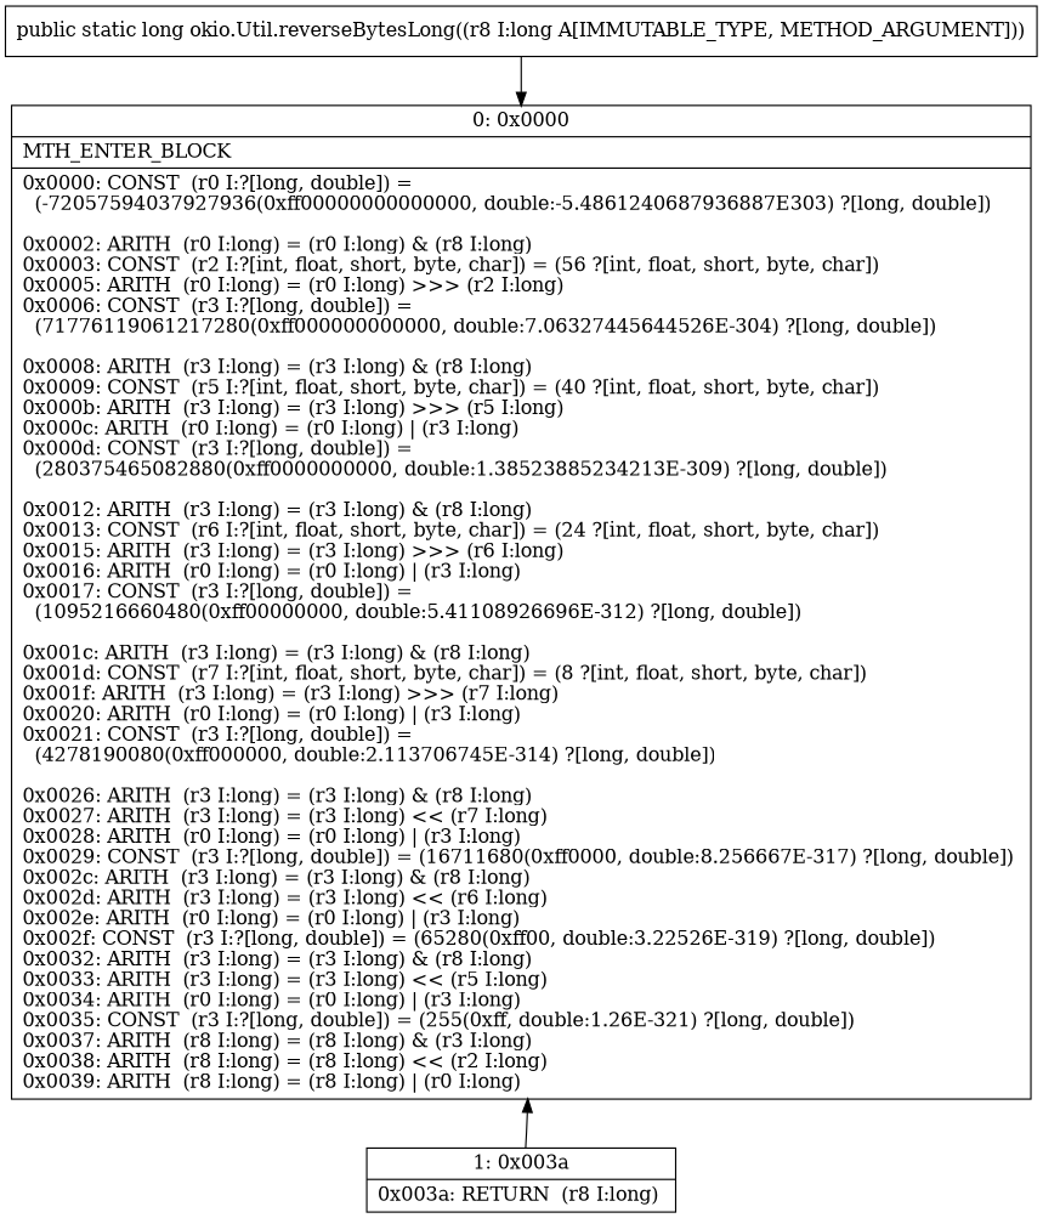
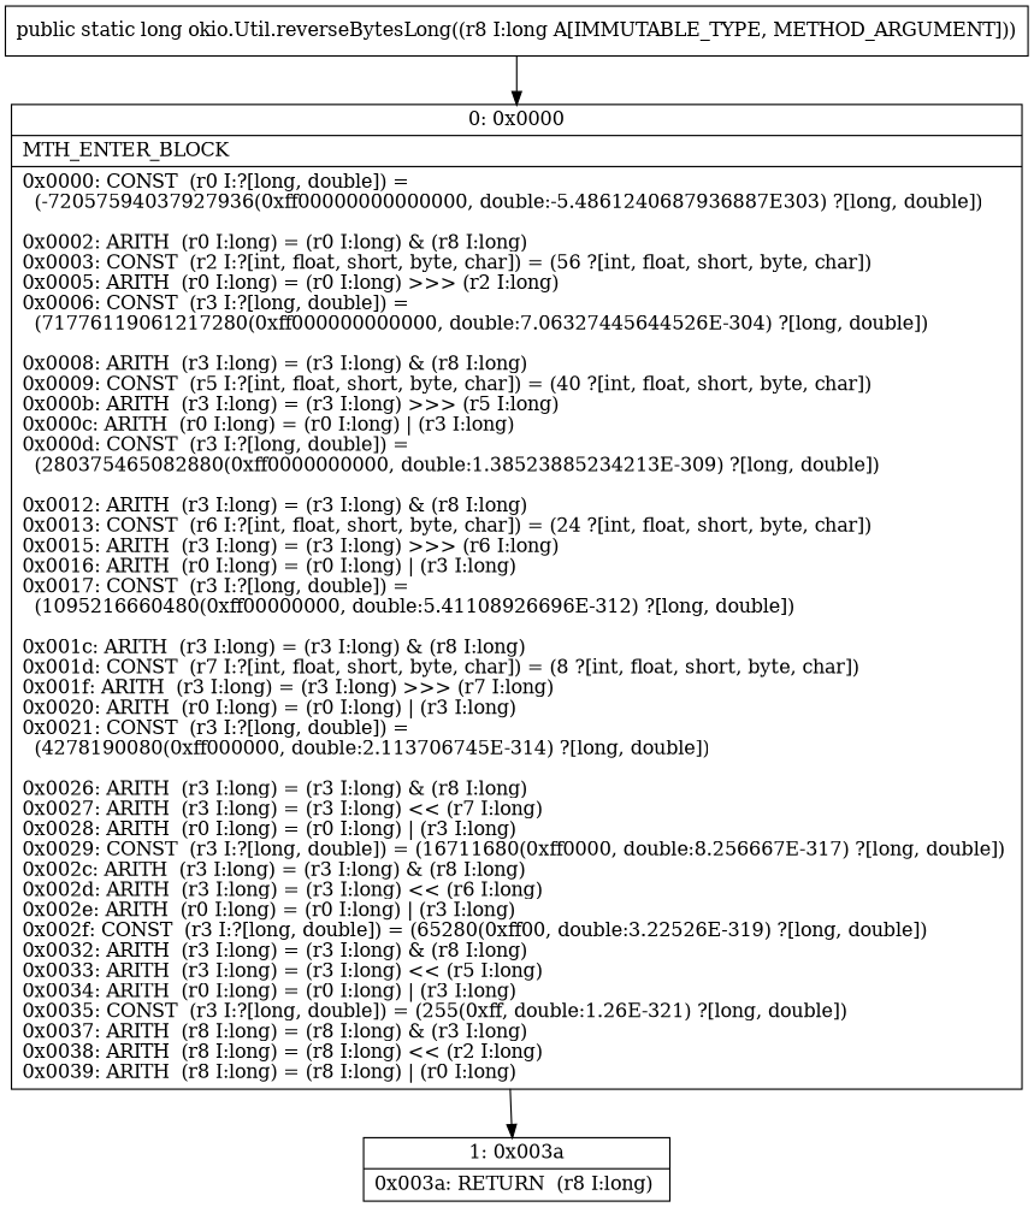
  digraph {
    node [shape=record]
    n1 [label="{0\:\ 0x0000|MTH_ENTER_BLOCK\l|0x0000: CONST  (r0 I:?[long, double]) = \l  (\-72057594037927936(0xff00000000000000, double:\-5.4861240687936887E303) ?[long, double])\l \l0x0002: ARITH  (r0 I:long) = (r0 I:long) & (r8 I:long) \l0x0003: CONST  (r2 I:?[int, float, short, byte, char]) = (56 ?[int, float, short, byte, char]) \l0x0005: ARITH  (r0 I:long) = (r0 I:long) \>\>\> (r2 I:long) \l0x0006: CONST  (r3 I:?[long, double]) = \l  (71776119061217280(0xff000000000000, double:7.06327445644526E\-304) ?[long, double])\l \l0x0008: ARITH  (r3 I:long) = (r3 I:long) & (r8 I:long) \l0x0009: CONST  (r5 I:?[int, float, short, byte, char]) = (40 ?[int, float, short, byte, char]) \l0x000b: ARITH  (r3 I:long) = (r3 I:long) \>\>\> (r5 I:long) \l0x000c: ARITH  (r0 I:long) = (r0 I:long) \| (r3 I:long) \l0x000d: CONST  (r3 I:?[long, double]) = \l  (280375465082880(0xff0000000000, double:1.38523885234213E\-309) ?[long, double])\l \l0x0012: ARITH  (r3 I:long) = (r3 I:long) & (r8 I:long) \l0x0013: CONST  (r6 I:?[int, float, short, byte, char]) = (24 ?[int, float, short, byte, char]) \l0x0015: ARITH  (r3 I:long) = (r3 I:long) \>\>\> (r6 I:long) \l0x0016: ARITH  (r0 I:long) = (r0 I:long) \| (r3 I:long) \l0x0017: CONST  (r3 I:?[long, double]) = \l  (1095216660480(0xff00000000, double:5.41108926696E\-312) ?[long, double])\l \l0x001c: ARITH  (r3 I:long) = (r3 I:long) & (r8 I:long) \l0x001d: CONST  (r7 I:?[int, float, short, byte, char]) = (8 ?[int, float, short, byte, char]) \l0x001f: ARITH  (r3 I:long) = (r3 I:long) \>\>\> (r7 I:long) \l0x0020: ARITH  (r0 I:long) = (r0 I:long) \| (r3 I:long) \l0x0021: CONST  (r3 I:?[long, double]) = \l  (4278190080(0xff000000, double:2.113706745E\-314) ?[long, double])\l \l0x0026: ARITH  (r3 I:long) = (r3 I:long) & (r8 I:long) \l0x0027: ARITH  (r3 I:long) = (r3 I:long) \<\< (r7 I:long) \l0x0028: ARITH  (r0 I:long) = (r0 I:long) \| (r3 I:long) \l0x0029: CONST  (r3 I:?[long, double]) = (16711680(0xff0000, double:8.256667E\-317) ?[long, double]) \l0x002c: ARITH  (r3 I:long) = (r3 I:long) & (r8 I:long) \l0x002d: ARITH  (r3 I:long) = (r3 I:long) \<\< (r6 I:long) \l0x002e: ARITH  (r0 I:long) = (r0 I:long) \| (r3 I:long) \l0x002f: CONST  (r3 I:?[long, double]) = (65280(0xff00, double:3.22526E\-319) ?[long, double]) \l0x0032: ARITH  (r3 I:long) = (r3 I:long) & (r8 I:long) \l0x0033: ARITH  (r3 I:long) = (r3 I:long) \<\< (r5 I:long) \l0x0034: ARITH  (r0 I:long) = (r0 I:long) \| (r3 I:long) \l0x0035: CONST  (r3 I:?[long, double]) = (255(0xff, double:1.26E\-321) ?[long, double]) \l0x0037: ARITH  (r8 I:long) = (r8 I:long) & (r3 I:long) \l0x0038: ARITH  (r8 I:long) = (r8 I:long) \<\< (r2 I:long) \l0x0039: ARITH  (r8 I:long) = (r8 I:long) \| (r0 I:long) \l}"]
    n2 [label="{1\:\ 0x003a|0x003a: RETURN  (r8 I:long) \l}"]
    n3 [label="{public static long okio.Util.reverseBytesLong((r8 I:long A[IMMUTABLE_TYPE, METHOD_ARGUMENT])) }"]
-   n2 -> n1
+   n1 -> n2
    n3 -> n1
  }
